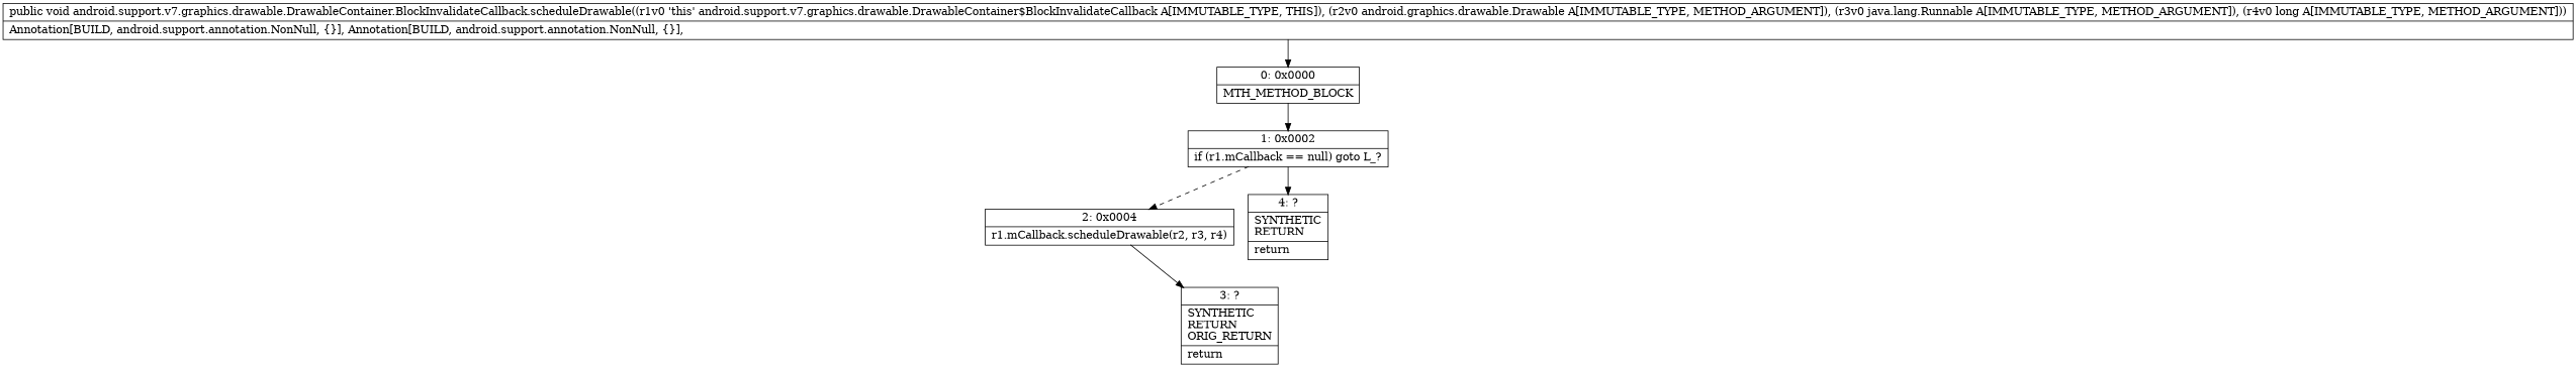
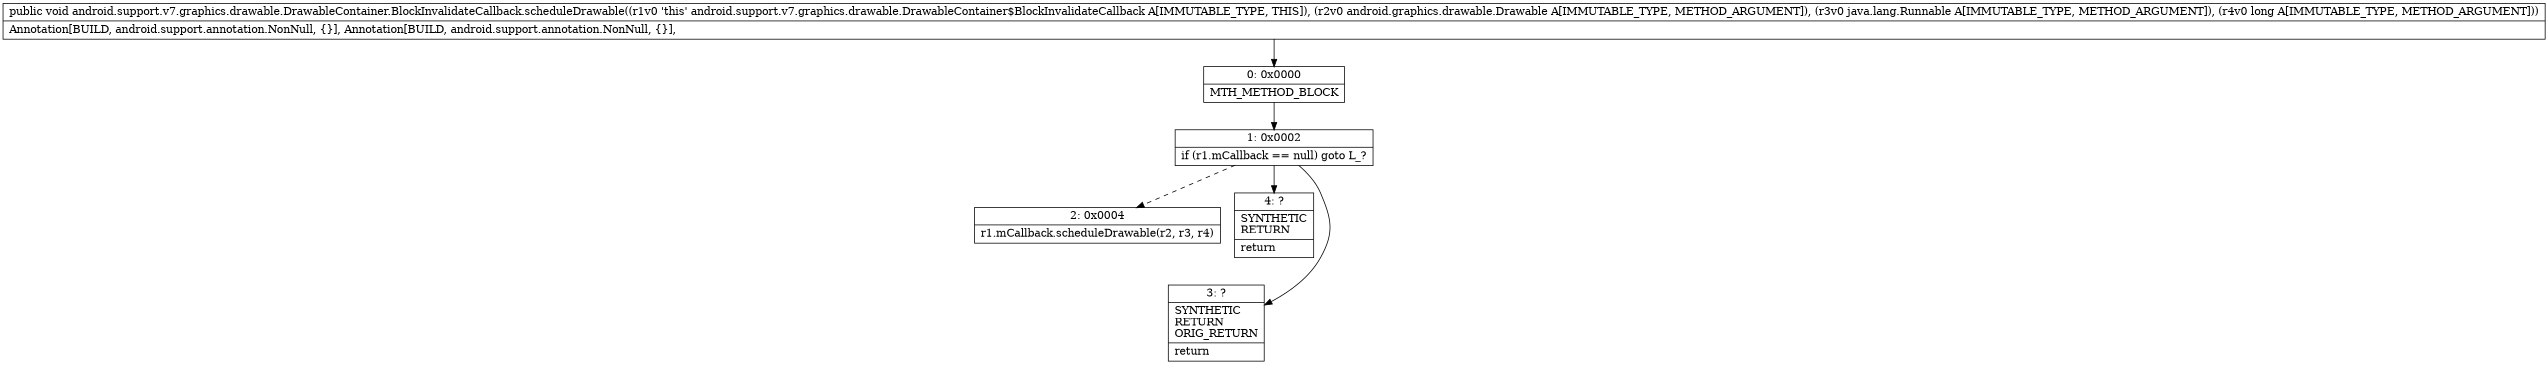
  digraph {
    node [shape=record]
    n1 [label="{0\:\ 0x0000|MTH_METHOD_BLOCK\l}"]
    n2 [label="{1\:\ 0x0002|if (r1.mCallback == null) goto L_?\l}"]
    n3 [label="{2\:\ 0x0004|r1.mCallback.scheduleDrawable(r2, r3, r4)\l}"]
    n4 [label="{4\:\ ?|SYNTHETIC\lRETURN\l|return\l}"]
    n5 [label="{3\:\ ?|SYNTHETIC\lRETURN\lORIG_RETURN\l|return\l}"]
    n6 [label="{public void android.support.v7.graphics.drawable.DrawableContainer.BlockInvalidateCallback.scheduleDrawable((r1v0 'this' android.support.v7.graphics.drawable.DrawableContainer$BlockInvalidateCallback A[IMMUTABLE_TYPE, THIS]), (r2v0 android.graphics.drawable.Drawable A[IMMUTABLE_TYPE, METHOD_ARGUMENT]), (r3v0 java.lang.Runnable A[IMMUTABLE_TYPE, METHOD_ARGUMENT]), (r4v0 long A[IMMUTABLE_TYPE, METHOD_ARGUMENT]))  | Annotation[BUILD, android.support.annotation.NonNull, \{\}], Annotation[BUILD, android.support.annotation.NonNull, \{\}], \l}"]
    n1 -> n2
    n2 -> n3 [style=dashed]
    n2 -> n4
-   n3 -> n5
+   n2 -> n5
    n6 -> n1
  }
